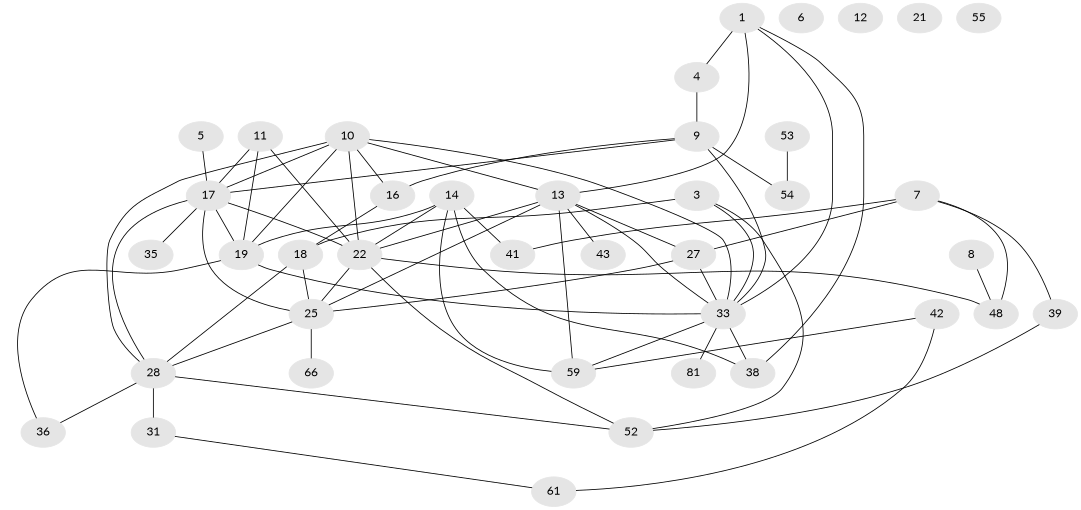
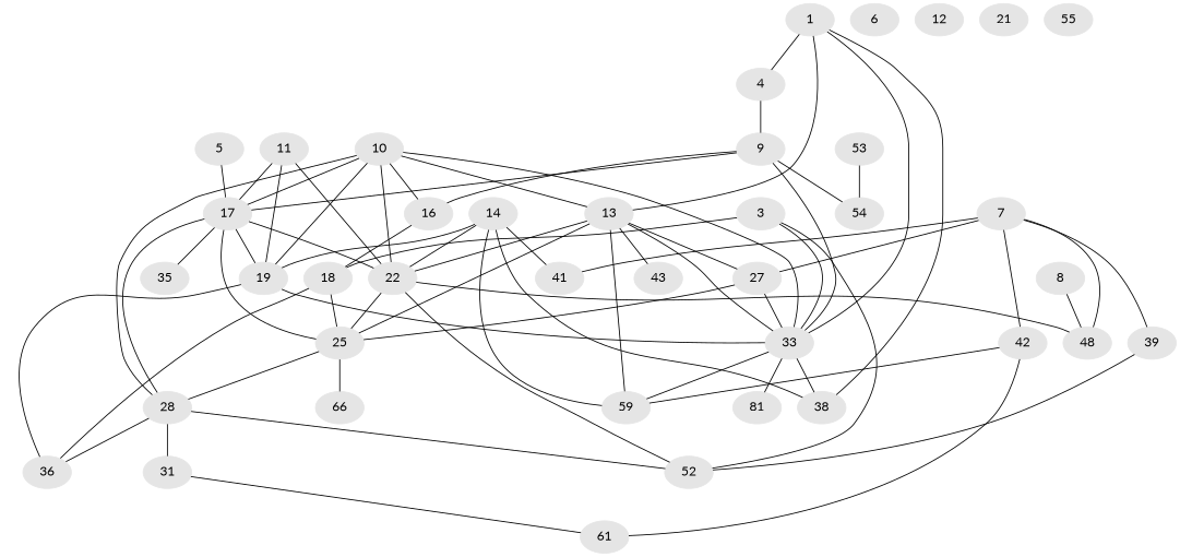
  graph {
    fontname=Lato
    node [color=gray90 fontname=Lato style=filled]
    edge [fontname=Lato]
    1 [super="+2+34"]
    4 [super="+56"]
    13 [super="+29"]
    33 [super="+44+50"]
    38
    9 [super="+15+40"]
    27
    22 [super="+24+79"]
    25 [super="+45"]
    43 [super="+73"]
    59 [super="+63"]
    81
    3 [super="+20"]
    18 [super="+64+26"]
    52 [super="+58"]
    28 [super="+47+70+76+68+71"]
    17 [super="+49+72+75"]
    16
    54
    19 [super="+69+60+51"]
    35
    5
    6
    7 [super="+67"]
    39
    41
    42
    48
    61 [super="+66"]
    8
    10 [super="+32"]
    36 [super="+37"]
    31
    11
    12
    n36 [label=66]
    14 [super="+80"]
    21
    53
    55
    1 -- 4 [weight=2]
    1 -- 13
    1 -- 33
    1 -- 38
    4 -- 9
    13 -- 33
    13 -- 27
    13 -- 22
    13 -- 25
    13 -- 43
    13 -- 59
    33 -- 38
    33 -- 59
    33 -- 81
    9 -- 33
    9 -- 17
    9 -- 16
    9 -- 54
    27 -- 33
    27 -- 25
    22 -- 25
    22 -- 52
    22 -- 48
    25 -- 28
    25 -- n36
    3 -- 33
    3 -- 18
    3 -- 52
    18 -- 25
-   18 -- 28
+   18 -- 36
    28 -- 52
    28 -- 36
    28 -- 31 [weight=2]
    17 -- 22
    17 -- 25
    17 -- 28
    17 -- 19
    17 -- 35
    16 -- 18
    19 -- 33
    19 -- 36
    5 -- 17
    7 -- 27
    7 -- 39
    7 -- 41 [weight=2]
+   7 -- 42
    7 -- 48
    39 -- 52
    42 -- 59
    42 -- 61
    8 -- 48
    10 -- 13 [weight=2]
    10 -- 33
    10 -- 22
    10 -- 28 [weight=2]
    10 -- 17
    10 -- 16
    10 -- 19
    31 -- 61
    11 -- 22
    11 -- 17
    11 -- 19
    14 -- 38
    14 -- 22
    14 -- 59
    14 -- 19
    14 -- 41
    53 -- 54
  }
